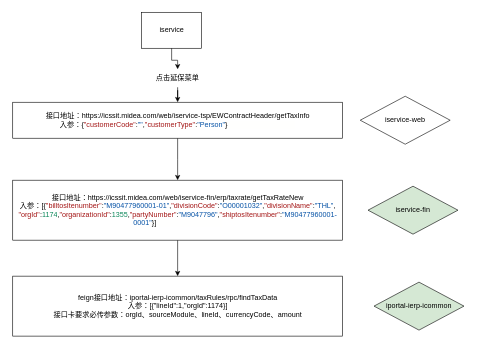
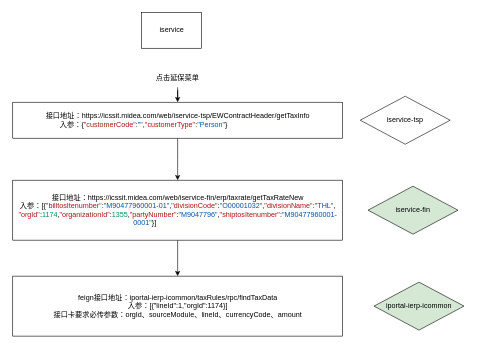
  <mxCell id="0" />
  <mxCell id="1" parent="0" />
  <mxCell id="2" style="edgeStyle=orthogonalEdgeStyle;rounded=0;orthogonalLoop=1;jettySize=auto;html=1;" edge="1" parent="1" source="3"><mxGeometry relative="1" as="geometry"><mxPoint x="295.5" y="300" as="targetPoint" /></mxGeometry></mxCell>
  <mxCell id="3" value="接口地址：https://icssit.midea.com/web/iservice-tsp/EWContractHeader/getTaxInfo&lt;br&gt;入参：{&lt;span style=&quot;color: rgb(163, 21, 21);&quot;&gt;&quot;customerCode&quot;&lt;/span&gt;&lt;span style=&quot;background-color: rgb(255, 255, 254);&quot;&gt;:&lt;/span&gt;&lt;span style=&quot;color: rgb(4, 81, 165);&quot;&gt;&quot;&quot;&lt;/span&gt;&lt;span style=&quot;background-color: rgb(255, 255, 254);&quot;&gt;,&lt;/span&gt;&lt;span style=&quot;color: rgb(163, 21, 21);&quot;&gt;&quot;customerType&quot;&lt;/span&gt;&lt;span style=&quot;background-color: rgb(255, 255, 254);&quot;&gt;:&lt;/span&gt;&lt;span style=&quot;color: rgb(4, 81, 165);&quot;&gt;&quot;Person&quot;&lt;/span&gt;&lt;span style=&quot;background-color: rgb(255, 255, 254);&quot;&gt;}&amp;nbsp; &amp;nbsp; &amp;nbsp; &amp;nbsp; &amp;nbsp; &amp;nbsp; &amp;nbsp; &amp;nbsp; &amp;nbsp; &amp;nbsp; &amp;nbsp; &amp;nbsp; &amp;nbsp; &amp;nbsp; &amp;nbsp; &amp;nbsp; &amp;nbsp;&amp;nbsp;&lt;/span&gt;" style="rounded=0;whiteSpace=wrap;html=1;" vertex="1" parent="1"><mxGeometry x="20.5" y="170" width="550" height="60" as="geometry" /></mxCell>
  <mxCell id="4" style="edgeStyle=orthogonalEdgeStyle;rounded=0;orthogonalLoop=1;jettySize=auto;html=1;entryX=0.5;entryY=0;entryDx=0;entryDy=0;" edge="1" parent="1" source="7" target="3"><mxGeometry relative="1" as="geometry" /></mxCell>
  <mxCell id="5" value="iservice" style="rounded=0;whiteSpace=wrap;html=1;" vertex="1" parent="1"><mxGeometry x="235.5" y="20" width="100" height="60" as="geometry" /></mxCell>
- <mxCell id="6" value="" style="edgeStyle=orthogonalEdgeStyle;rounded=0;orthogonalLoop=1;jettySize=auto;html=1;entryX=0.5;entryY=0;entryDx=0;entryDy=0;" edge="1" parent="1" source="5" target="7"><mxGeometry relative="1" as="geometry"><mxPoint x="288" y="80" as="sourcePoint" /><mxPoint x="288" y="170" as="targetPoint" /></mxGeometry></mxCell>
  <mxCell id="7" value="点击延保菜单" style="text;html=1;strokeColor=none;fillColor=none;align=center;verticalAlign=middle;whiteSpace=wrap;rounded=0;" vertex="1" parent="1"><mxGeometry x="258" y="115" width="75" height="30" as="geometry" /></mxCell>
  <mxCell id="8" style="edgeStyle=orthogonalEdgeStyle;rounded=0;orthogonalLoop=1;jettySize=auto;html=1;entryX=0.5;entryY=0;entryDx=0;entryDy=0;" edge="1" parent="1" source="9" target="10"><mxGeometry relative="1" as="geometry" /></mxCell>
  <mxCell id="9" value="接口地址：https://icssit.midea.com/web/iservice-fin/erp/taxrate/getTaxRateNew&lt;br&gt;入参：[{&lt;span style=&quot;color: rgb(163, 21, 21);&quot;&gt;&quot;billtosItenumber&quot;&lt;/span&gt;&lt;span style=&quot;background-color: rgb(255, 255, 254);&quot;&gt;:&lt;/span&gt;&lt;span style=&quot;color: rgb(4, 81, 165);&quot;&gt;&quot;M90477960001-01&quot;&lt;/span&gt;&lt;span style=&quot;background-color: rgb(255, 255, 254);&quot;&gt;,&lt;/span&gt;&lt;span style=&quot;color: rgb(163, 21, 21);&quot;&gt;&quot;divisionCode&quot;&lt;/span&gt;&lt;span style=&quot;background-color: rgb(255, 255, 254);&quot;&gt;:&lt;/span&gt;&lt;span style=&quot;color: rgb(4, 81, 165);&quot;&gt;&quot;O00001032&quot;&lt;/span&gt;&lt;span style=&quot;background-color: rgb(255, 255, 254);&quot;&gt;,&lt;/span&gt;&lt;span style=&quot;color: rgb(163, 21, 21);&quot;&gt;&quot;divisionName&quot;&lt;/span&gt;&lt;span style=&quot;background-color: rgb(255, 255, 254);&quot;&gt;:&lt;/span&gt;&lt;span style=&quot;color: rgb(4, 81, 165);&quot;&gt;&quot;THL&quot;&lt;/span&gt;&lt;span style=&quot;background-color: rgb(255, 255, 254);&quot;&gt;,&lt;br&gt;&lt;/span&gt;&lt;span style=&quot;color: rgb(163, 21, 21);&quot;&gt;&quot;orgId&quot;&lt;/span&gt;&lt;span style=&quot;background-color: rgb(255, 255, 254);&quot;&gt;:&lt;/span&gt;&lt;span style=&quot;color: rgb(9, 134, 88);&quot;&gt;1174&lt;/span&gt;&lt;span style=&quot;background-color: rgb(255, 255, 254);&quot;&gt;,&lt;/span&gt;&lt;span style=&quot;color: rgb(163, 21, 21);&quot;&gt;&quot;organizationId&quot;&lt;/span&gt;&lt;span style=&quot;background-color: rgb(255, 255, 254);&quot;&gt;:&lt;/span&gt;&lt;span style=&quot;color: rgb(9, 134, 88);&quot;&gt;1355&lt;/span&gt;&lt;span style=&quot;background-color: rgb(255, 255, 254);&quot;&gt;,&lt;/span&gt;&lt;span style=&quot;color: rgb(163, 21, 21);&quot;&gt;&quot;partyNumber&quot;&lt;/span&gt;&lt;span style=&quot;background-color: rgb(255, 255, 254);&quot;&gt;:&lt;/span&gt;&lt;span style=&quot;color: rgb(4, 81, 165);&quot;&gt;&quot;M9047796&quot;&lt;/span&gt;&lt;span style=&quot;background-color: rgb(255, 255, 254);&quot;&gt;,&lt;/span&gt;&lt;span style=&quot;color: rgb(163, 21, 21);&quot;&gt;&quot;shiptosItenumber&quot;&lt;/span&gt;&lt;span style=&quot;background-color: rgb(255, 255, 254);&quot;&gt;:&lt;/span&gt;&lt;span style=&quot;color: rgb(4, 81, 165);&quot;&gt;&quot;M90477960001-0001&quot;&lt;/span&gt;&lt;span style=&quot;background-color: rgb(255, 255, 254);&quot;&gt;}]&lt;/span&gt;&lt;span style=&quot;background-color: rgb(255, 255, 254);&quot;&gt;&amp;nbsp; &amp;nbsp; &amp;nbsp; &amp;nbsp; &amp;nbsp; &amp;nbsp; &amp;nbsp; &amp;nbsp; &amp;nbsp; &amp;nbsp; &amp;nbsp; &amp;nbsp; &amp;nbsp; &amp;nbsp; &amp;nbsp; &amp;nbsp; &amp;nbsp;&lt;/span&gt;" style="rounded=0;whiteSpace=wrap;html=1;" vertex="1" parent="1"><mxGeometry x="20.5" y="300" width="550" height="100" as="geometry" /></mxCell>
  <mxCell id="10" value="feign接口地址：iportal-ierp-icommon/taxRules/rpc/findTaxData&lt;br&gt;入参：[{&quot;lineId&quot;:1,&quot;orgId&quot;:1174}]&lt;br&gt;接口卡要求必传参数：orgId、sourceModule、lineId、currencyCode、amount" style="rounded=0;whiteSpace=wrap;html=1;" vertex="1" parent="1"><mxGeometry x="20.5" y="460" width="550" height="100" as="geometry" /></mxCell>
  <mxCell id="11" value="iportal-ierp-icommon" style="rhombus;whiteSpace=wrap;html=1;fillColor=#d5e8d4;" vertex="1" parent="1"><mxGeometry x="623" y="470" width="150" height="80" as="geometry" /></mxCell>
  <mxCell id="12" value="iservice-fin" style="rhombus;whiteSpace=wrap;html=1;fillColor=#d5e8d4;" vertex="1" parent="1"><mxGeometry x="613" y="310" width="150" height="80" as="geometry" /></mxCell>
- <mxCell id="13" value="iservice-web" style="rhombus;whiteSpace=wrap;html=1;" vertex="1" parent="1"><mxGeometry x="600" y="160" width="150" height="80" as="geometry" /></mxCell>
+ <mxCell id="13" value="iservice-tsp" style="rhombus;whiteSpace=wrap;html=1;" vertex="1" parent="1"><mxGeometry x="600" y="160" width="150" height="80" as="geometry" /></mxCell>
